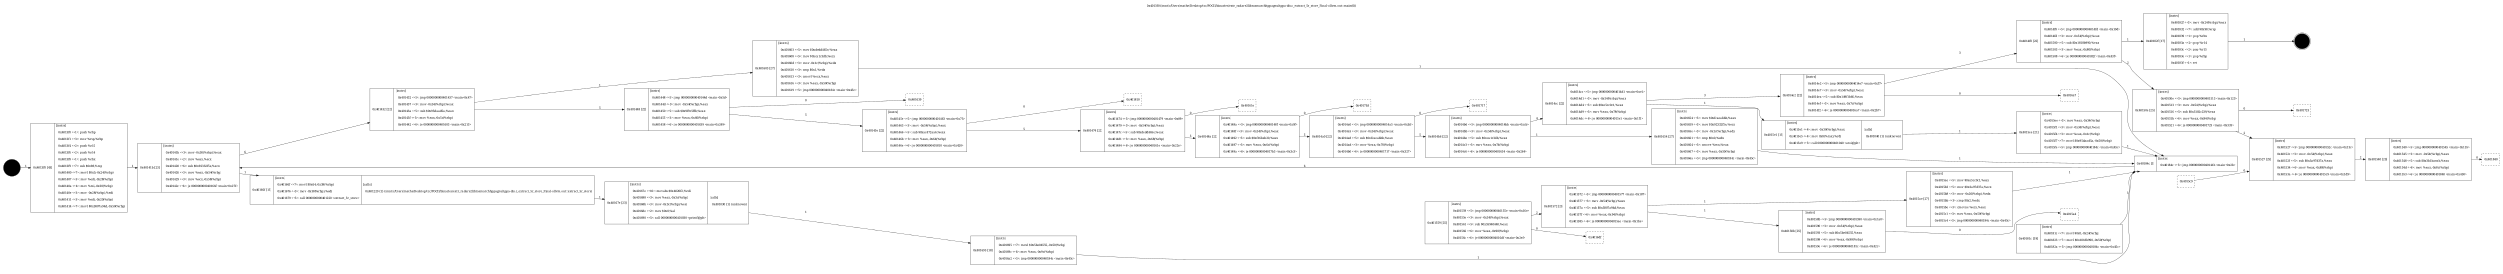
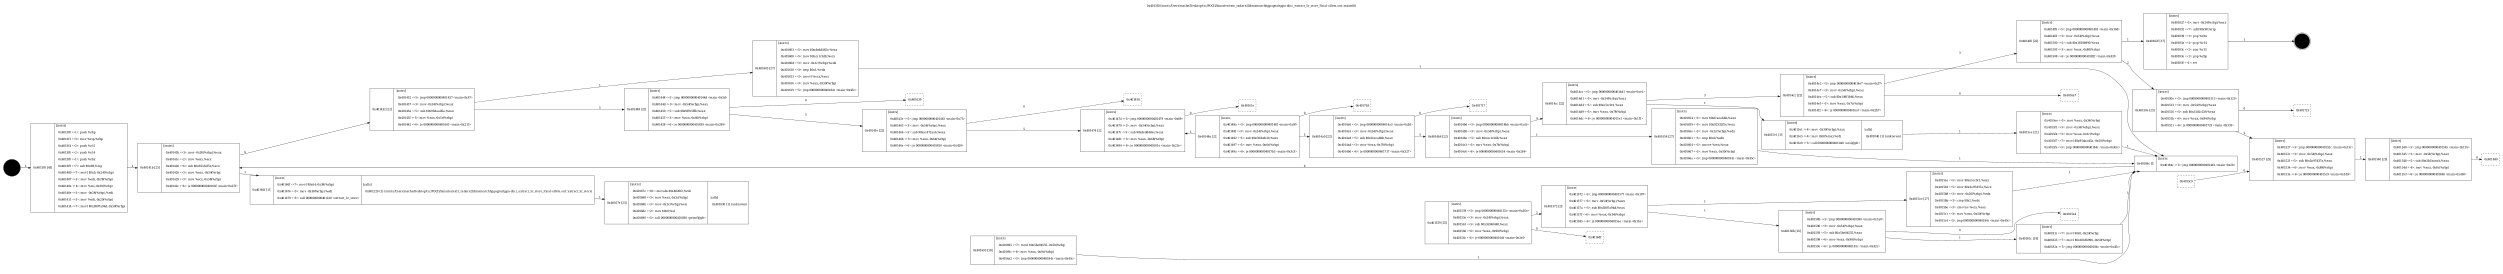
  digraph {
    fontname="Noto Serif"
    label="0x4013f0 (/mnt/c/Users/mathe/Desktop/tcc/POCII/binaries/extr_radare2librasmarchhppagnuhppa-dis.c_extract_5r_store_Final-ollvm.out::main(0))"
    labelloc=t
    rankdir=LR
    node [fontname="Noto Serif" shape=record]
    edge [fontname="Noto Serif"]
    Entry [fillcolor=black height=0.3 shape=circle style=filled width=0.3]
    n2 [label="{\n     0x4013f0 [43]\l\n     | [instrs]\l\n     &nbsp;&nbsp;0x4013f0 \<+1\>: push %rbp\l\n     &nbsp;&nbsp;0x4013f1 \<+3\>: mov %rsp,%rbp\l\n     &nbsp;&nbsp;0x4013f4 \<+2\>: push %r15\l\n     &nbsp;&nbsp;0x4013f6 \<+2\>: push %r14\l\n     &nbsp;&nbsp;0x4013f8 \<+1\>: push %rbx\l\n     &nbsp;&nbsp;0x4013f9 \<+7\>: sub $0x98,%rsp\l\n     &nbsp;&nbsp;0x401400 \<+7\>: movl $0x0,-0x24(%rbp)\l\n     &nbsp;&nbsp;0x401407 \<+3\>: mov %edi,-0x28(%rbp)\l\n     &nbsp;&nbsp;0x40140a \<+4\>: mov %rsi,-0x30(%rbp)\l\n     &nbsp;&nbsp;0x40140e \<+3\>: mov -0x28(%rbp),%edi\l\n     &nbsp;&nbsp;0x401411 \<+3\>: mov %edi,-0x20(%rbp)\l\n     &nbsp;&nbsp;0x401414 \<+7\>: movl $0x5807a94d,-0x50(%rbp)\l\n  }"]
    n3 [label="{\n     0x40141b [23]\l\n     | [instrs]\l\n     &nbsp;&nbsp;0x40141b \<+3\>: mov -0x50(%rbp),%eax\l\n     &nbsp;&nbsp;0x40141e \<+2\>: mov %eax,%ecx\l\n     &nbsp;&nbsp;0x401420 \<+6\>: sub $0x92332f5e,%ecx\l\n     &nbsp;&nbsp;0x401426 \<+3\>: mov %eax,-0x54(%rbp)\l\n     &nbsp;&nbsp;0x401429 \<+3\>: mov %ecx,-0x58(%rbp)\l\n     &nbsp;&nbsp;0x40142c \<+6\>: je 000000000040166f \<main+0x27f\>\l\n  }"]
    n4 [label="{\n     0x40166f [15]\l\n     | [instrs]\l\n     &nbsp;&nbsp;0x40166f \<+7\>: movl $0x64,-0x38(%rbp)\l\n     &nbsp;&nbsp;0x401676 \<+3\>: mov -0x38(%rbp),%edi\l\n     &nbsp;&nbsp;0x401679 \<+5\>: call 0000000000401220 \<extract_5r_store\>\l\n     | [calls]\l\n     &nbsp;&nbsp;0x401220 \{1\} (/mnt/c/Users/mathe/Desktop/tcc/POCII/binaries/extr_radare2librasmarchhppagnuhppa-dis.c_extract_5r_store_Final-ollvm.out::extract_5r_store)\l\n  }"]
    n5 [label="{\n     0x401432 [22]\l\n     | [instrs]\l\n     &nbsp;&nbsp;0x401432 \<+5\>: jmp 0000000000401437 \<main+0x47\>\l\n     &nbsp;&nbsp;0x401437 \<+3\>: mov -0x54(%rbp),%eax\l\n     &nbsp;&nbsp;0x40143a \<+5\>: sub $0x95daad5a,%eax\l\n     &nbsp;&nbsp;0x40143f \<+3\>: mov %eax,-0x5c(%rbp)\l\n     &nbsp;&nbsp;0x401442 \<+6\>: je 0000000000401603 \<main+0x213\>\l\n  }"]
    n6 [label="{\n     0x40167e [23]\l\n     | [instrs]\l\n     &nbsp;&nbsp;0x40167e \<+10\>: movabs $0x4020f2,%rdi\l\n     &nbsp;&nbsp;0x401688 \<+3\>: mov %eax,-0x3c(%rbp)\l\n     &nbsp;&nbsp;0x40168b \<+3\>: mov -0x3c(%rbp),%esi\l\n     &nbsp;&nbsp;0x40168e \<+2\>: mov $0x0,%al\l\n     &nbsp;&nbsp;0x401690 \<+5\>: call 0000000000401030 \<printf@plt\>\l\n     | [calls]\l\n     &nbsp;&nbsp;0x401030 \{1\} (unknown)\l\n  }"]
    n7 [label="{\n     0x401603 [27]\l\n     | [instrs]\l\n     &nbsp;&nbsp;0x401603 \<+5\>: mov $0xdedd465e,%eax\l\n     &nbsp;&nbsp;0x401608 \<+5\>: mov $0xca1c3db,%ecx\l\n     &nbsp;&nbsp;0x40160d \<+3\>: mov -0x1c(%rbp),%edx\l\n     &nbsp;&nbsp;0x401610 \<+3\>: cmp $0x1,%edx\l\n     &nbsp;&nbsp;0x401613 \<+3\>: cmovl %ecx,%eax\l\n     &nbsp;&nbsp;0x401616 \<+3\>: mov %eax,-0x50(%rbp)\l\n     &nbsp;&nbsp;0x401619 \<+5\>: jmp 000000000040184c \<main+0x45c\>\l\n  }"]
    n8 [label="{\n     0x401448 [22]\l\n     | [instrs]\l\n     &nbsp;&nbsp;0x401448 \<+5\>: jmp 000000000040144d \<main+0x5d\>\l\n     &nbsp;&nbsp;0x40144d \<+3\>: mov -0x54(%rbp),%eax\l\n     &nbsp;&nbsp;0x401450 \<+5\>: sub $0x9f9c5ffb,%eax\l\n     &nbsp;&nbsp;0x401455 \<+3\>: mov %eax,-0x60(%rbp)\l\n     &nbsp;&nbsp;0x401458 \<+6\>: je 0000000000401639 \<main+0x249\>\l\n  }"]
    n9 [label="{\n     0x401695 [18]\l\n     | [instrs]\l\n     &nbsp;&nbsp;0x401695 \<+7\>: movl $0x5be04555,-0x50(%rbp)\l\n     &nbsp;&nbsp;0x40169c \<+6\>: mov %eax,-0x9c(%rbp)\l\n     &nbsp;&nbsp;0x4016a2 \<+5\>: jmp 000000000040184c \<main+0x45c\>\l\n  }"]
    n10 [label="{\n     0x40184c [5]\l\n     | [instrs]\l\n     &nbsp;&nbsp;0x40184c \<+5\>: jmp 000000000040141b \<main+0x2b\>\l\n  }"]
    n11 [label="{\n     0x401639\l\n  }" style=dashed]
    n12 [label="{\n     0x40145e [22]\l\n     | [instrs]\l\n     &nbsp;&nbsp;0x40145e \<+5\>: jmp 0000000000401463 \<main+0x73\>\l\n     &nbsp;&nbsp;0x401463 \<+3\>: mov -0x54(%rbp),%eax\l\n     &nbsp;&nbsp;0x401466 \<+5\>: sub $0xac472aa6,%eax\l\n     &nbsp;&nbsp;0x40146b \<+3\>: mov %eax,-0x64(%rbp)\l\n     &nbsp;&nbsp;0x40146e \<+6\>: je 0000000000401810 \<main+0x420\>\l\n  }"]
    Exit [fillcolor=black height=0.3 peripheries=2 shape=circle style=filled width=0.3]
    n14 [label="{\n     0x401810\l\n  }" style=dashed]
    n15 [label="{\n     0x401474 [22]\l\n     | [instrs]\l\n     &nbsp;&nbsp;0x401474 \<+5\>: jmp 0000000000401479 \<main+0x89\>\l\n     &nbsp;&nbsp;0x401479 \<+3\>: mov -0x54(%rbp),%eax\l\n     &nbsp;&nbsp;0x40147c \<+5\>: sub $0xdedd465e,%eax\l\n     &nbsp;&nbsp;0x401481 \<+3\>: mov %eax,-0x68(%rbp)\l\n     &nbsp;&nbsp;0x401484 \<+6\>: je 000000000040161e \<main+0x22e\>\l\n  }"]
    n16 [label="{\n     0x4015a4\l\n  }" style=dashed]
    n17 [label="{\n     0x40161e\l\n  }" style=dashed]
    n18 [label="{\n     0x40148a [22]\l\n     | [instrs]\l\n     &nbsp;&nbsp;0x40148a \<+5\>: jmp 000000000040148f \<main+0x9f\>\l\n     &nbsp;&nbsp;0x40148f \<+3\>: mov -0x54(%rbp),%eax\l\n     &nbsp;&nbsp;0x401492 \<+5\>: sub $0xf16beb20,%eax\l\n     &nbsp;&nbsp;0x401497 \<+3\>: mov %eax,-0x6c(%rbp)\l\n     &nbsp;&nbsp;0x40149a \<+6\>: je 00000000004017b3 \<main+0x3c3\>\l\n  }"]
    n19 [label="{\n     0x40181c [19]\l\n     | [instrs]\l\n     &nbsp;&nbsp;0x40181c \<+7\>: movl $0x0,-0x24(%rbp)\l\n     &nbsp;&nbsp;0x401823 \<+7\>: movl $0x1818b990,-0x50(%rbp)\l\n     &nbsp;&nbsp;0x40182a \<+5\>: jmp 000000000040184c \<main+0x45c\>\l\n  }"]
    n20 [label="{\n     0x4017b3\l\n  }" style=dashed]
    n21 [label="{\n     0x4014a0 [22]\l\n     | [instrs]\l\n     &nbsp;&nbsp;0x4014a0 \<+5\>: jmp 00000000004014a5 \<main+0xb5\>\l\n     &nbsp;&nbsp;0x4014a5 \<+3\>: mov -0x54(%rbp),%eax\l\n     &nbsp;&nbsp;0x4014a8 \<+5\>: sub $0xfcaeabbb,%eax\l\n     &nbsp;&nbsp;0x4014ad \<+3\>: mov %eax,-0x70(%rbp)\l\n     &nbsp;&nbsp;0x4014b0 \<+6\>: je 0000000000401717 \<main+0x327\>\l\n  }"]
    n22 [label="{\n     0x401717\l\n  }" style=dashed]
    n23 [label="{\n     0x4014b6 [22]\l\n     | [instrs]\l\n     &nbsp;&nbsp;0x4014b6 \<+5\>: jmp 00000000004014bb \<main+0xcb\>\l\n     &nbsp;&nbsp;0x4014bb \<+3\>: mov -0x54(%rbp),%eax\l\n     &nbsp;&nbsp;0x4014be \<+5\>: sub $0xca1c3db,%eax\l\n     &nbsp;&nbsp;0x4014c3 \<+3\>: mov %eax,-0x74(%rbp)\l\n     &nbsp;&nbsp;0x4014c6 \<+6\>: je 0000000000401654 \<main+0x264\>\l\n  }"]
    n24 [label="{\n     0x401654 [27]\l\n     | [instrs]\l\n     &nbsp;&nbsp;0x401654 \<+5\>: mov $0xfcaeabbb,%eax\l\n     &nbsp;&nbsp;0x401659 \<+5\>: mov $0x92332f5e,%ecx\l\n     &nbsp;&nbsp;0x40165e \<+3\>: mov -0x1c(%rbp),%edx\l\n     &nbsp;&nbsp;0x401661 \<+3\>: cmp $0x0,%edx\l\n     &nbsp;&nbsp;0x401664 \<+3\>: cmove %ecx,%eax\l\n     &nbsp;&nbsp;0x401667 \<+3\>: mov %eax,-0x50(%rbp)\l\n     &nbsp;&nbsp;0x40166a \<+5\>: jmp 000000000040184c \<main+0x45c\>\l\n  }"]
    n25 [label="{\n     0x4014cc [22]\l\n     | [instrs]\l\n     &nbsp;&nbsp;0x4014cc \<+5\>: jmp 00000000004014d1 \<main+0xe1\>\l\n     &nbsp;&nbsp;0x4014d1 \<+3\>: mov -0x54(%rbp),%eax\l\n     &nbsp;&nbsp;0x4014d4 \<+5\>: sub $0xe5cc0c1,%eax\l\n     &nbsp;&nbsp;0x4014d9 \<+3\>: mov %eax,-0x78(%rbp)\l\n     &nbsp;&nbsp;0x4014dc \<+6\>: je 00000000004015e1 \<main+0x1f1\>\l\n  }"]
    n26 [label="{\n     0x4015ee [21]\l\n     | [instrs]\l\n     &nbsp;&nbsp;0x4015ee \<+3\>: mov %eax,-0x34(%rbp)\l\n     &nbsp;&nbsp;0x4015f1 \<+3\>: mov -0x34(%rbp),%eax\l\n     &nbsp;&nbsp;0x4015f4 \<+3\>: mov %eax,-0x1c(%rbp)\l\n     &nbsp;&nbsp;0x4015f7 \<+7\>: movl $0x95daad5a,-0x50(%rbp)\l\n     &nbsp;&nbsp;0x4015fe \<+5\>: jmp 000000000040184c \<main+0x45c\>\l\n  }"]
    n27 [label="{\n     0x4015e1 [13]\l\n     | [instrs]\l\n     &nbsp;&nbsp;0x4015e1 \<+4\>: mov -0x30(%rbp),%rax\l\n     &nbsp;&nbsp;0x4015e5 \<+4\>: mov 0x8(%rax),%rdi\l\n     &nbsp;&nbsp;0x4015e9 \<+5\>: call 0000000000401040 \<atoi@plt\>\l\n     | [calls]\l\n     &nbsp;&nbsp;0x401040 \{1\} (unknown)\l\n  }"]
    n28 [label="{\n     0x4014e2 [22]\l\n     | [instrs]\l\n     &nbsp;&nbsp;0x4014e2 \<+5\>: jmp 00000000004014e7 \<main+0xf7\>\l\n     &nbsp;&nbsp;0x4014e7 \<+3\>: mov -0x54(%rbp),%eax\l\n     &nbsp;&nbsp;0x4014ea \<+5\>: sub $0x149f1b66,%eax\l\n     &nbsp;&nbsp;0x4014ef \<+3\>: mov %eax,-0x7c(%rbp)\l\n     &nbsp;&nbsp;0x4014f2 \<+6\>: je 00000000004016a7 \<main+0x2b7\>\l\n  }"]
    n29 [label="{\n     0x4016a7\l\n  }" style=dashed]
    n30 [label="{\n     0x4014f8 [22]\l\n     | [instrs]\l\n     &nbsp;&nbsp;0x4014f8 \<+5\>: jmp 00000000004014fd \<main+0x10d\>\l\n     &nbsp;&nbsp;0x4014fd \<+3\>: mov -0x54(%rbp),%eax\l\n     &nbsp;&nbsp;0x401500 \<+5\>: sub $0x1818b990,%eax\l\n     &nbsp;&nbsp;0x401505 \<+3\>: mov %eax,-0x80(%rbp)\l\n     &nbsp;&nbsp;0x401508 \<+6\>: je 000000000040182f \<main+0x43f\>\l\n  }"]
    n31 [label="{\n     0x40182f [17]\l\n     | [instrs]\l\n     &nbsp;&nbsp;0x40182f \<+3\>: mov -0x24(%rbp),%eax\l\n     &nbsp;&nbsp;0x401832 \<+7\>: add $0x98,%rsp\l\n     &nbsp;&nbsp;0x401839 \<+1\>: pop %rbx\l\n     &nbsp;&nbsp;0x40183a \<+2\>: pop %r14\l\n     &nbsp;&nbsp;0x40183c \<+2\>: pop %r15\l\n     &nbsp;&nbsp;0x40183e \<+1\>: pop %rbp\l\n     &nbsp;&nbsp;0x40183f \<+1\>: ret\l\n  }"]
    n32 [label="{\n     0x40150e [25]\l\n     | [instrs]\l\n     &nbsp;&nbsp;0x40150e \<+5\>: jmp 0000000000401513 \<main+0x123\>\l\n     &nbsp;&nbsp;0x401513 \<+3\>: mov -0x54(%rbp),%eax\l\n     &nbsp;&nbsp;0x401516 \<+5\>: sub $0x3102c239,%eax\l\n     &nbsp;&nbsp;0x40151b \<+6\>: mov %eax,-0x84(%rbp)\l\n     &nbsp;&nbsp;0x401521 \<+6\>: je 0000000000401723 \<main+0x333\>\l\n  }"]
    n33 [label="{\n     0x40158b [25]\l\n     | [instrs]\l\n     &nbsp;&nbsp;0x40158b \<+5\>: jmp 0000000000401590 \<main+0x1a0\>\l\n     &nbsp;&nbsp;0x401590 \<+3\>: mov -0x54(%rbp),%eax\l\n     &nbsp;&nbsp;0x401593 \<+5\>: sub $0x5be04555,%eax\l\n     &nbsp;&nbsp;0x401598 \<+6\>: mov %eax,-0x98(%rbp)\l\n     &nbsp;&nbsp;0x40159e \<+6\>: je 000000000040181c \<main+0x42c\>\l\n  }"]
    n34 [label="{\n     0x401723\l\n  }" style=dashed]
    n35 [label="{\n     0x401527 [25]\l\n     | [instrs]\l\n     &nbsp;&nbsp;0x401527 \<+5\>: jmp 000000000040152c \<main+0x13c\>\l\n     &nbsp;&nbsp;0x40152c \<+3\>: mov -0x54(%rbp),%eax\l\n     &nbsp;&nbsp;0x40152f \<+5\>: sub $0x3a97d37a,%eax\l\n     &nbsp;&nbsp;0x401534 \<+6\>: mov %eax,-0x88(%rbp)\l\n     &nbsp;&nbsp;0x40153a \<+6\>: je 00000000004015c9 \<main+0x1d9\>\l\n  }"]
    n36 [label="{\n     0x4015ae [27]\l\n     | [instrs]\l\n     &nbsp;&nbsp;0x4015ae \<+5\>: mov $0xe5cc0c1,%eax\l\n     &nbsp;&nbsp;0x4015b3 \<+5\>: mov $0x3a97d37a,%ecx\l\n     &nbsp;&nbsp;0x4015b8 \<+3\>: mov -0x20(%rbp),%edx\l\n     &nbsp;&nbsp;0x4015bb \<+3\>: cmp $0x2,%edx\l\n     &nbsp;&nbsp;0x4015be \<+3\>: cmovne %ecx,%eax\l\n     &nbsp;&nbsp;0x4015c1 \<+3\>: mov %eax,-0x50(%rbp)\l\n     &nbsp;&nbsp;0x4015c4 \<+5\>: jmp 000000000040184c \<main+0x45c\>\l\n  }"]
    n37 [label="{\n     0x401540 [25]\l\n     | [instrs]\l\n     &nbsp;&nbsp;0x401540 \<+5\>: jmp 0000000000401545 \<main+0x155\>\l\n     &nbsp;&nbsp;0x401545 \<+3\>: mov -0x54(%rbp),%eax\l\n     &nbsp;&nbsp;0x401548 \<+5\>: sub $0x3b1baeab,%eax\l\n     &nbsp;&nbsp;0x40154d \<+6\>: mov %eax,-0x8c(%rbp)\l\n     &nbsp;&nbsp;0x401553 \<+6\>: je 0000000000401840 \<main+0x450\>\l\n  }"]
    n38 [label="{\n     0x401572 [25]\l\n     | [instrs]\l\n     &nbsp;&nbsp;0x401572 \<+5\>: jmp 0000000000401577 \<main+0x187\>\l\n     &nbsp;&nbsp;0x401577 \<+3\>: mov -0x54(%rbp),%eax\l\n     &nbsp;&nbsp;0x40157a \<+5\>: sub $0x5807a94d,%eax\l\n     &nbsp;&nbsp;0x40157f \<+6\>: mov %eax,-0x94(%rbp)\l\n     &nbsp;&nbsp;0x401585 \<+6\>: je 00000000004015ae \<main+0x1be\>\l\n  }"]
    n39 [label="{\n     0x4015c9\l\n  }" style=dashed]
    n40 [label="{\n     0x401840\l\n  }" style=dashed]
    n41 [label="{\n     0x4016df\l\n  }" style=dashed]
    n42 [label="{\n     0x401559 [25]\l\n     | [instrs]\l\n     &nbsp;&nbsp;0x401559 \<+5\>: jmp 000000000040155e \<main+0x16e\>\l\n     &nbsp;&nbsp;0x40155e \<+3\>: mov -0x54(%rbp),%eax\l\n     &nbsp;&nbsp;0x401561 \<+5\>: sub $0x55940440,%eax\l\n     &nbsp;&nbsp;0x401566 \<+6\>: mov %eax,-0x90(%rbp)\l\n     &nbsp;&nbsp;0x40156c \<+6\>: je 00000000004016df \<main+0x2ef\>\l\n  }"]
    Entry -> n2 [label=" 1"]
    n2 -> n3 [label=" 1"]
    n3 -> n4 [label=" 1"]
    n3 -> n5 [label=" 6"]
    n4 -> n6 [label=" 1"]
    n5 -> n7 [label=" 1"]
    n5 -> n8 [label=" 5"]
-   n6 -> n9 [label=" 1"]
    n7 -> n10 [label=" 1"]
    n8 -> n11 [label=" 0"]
    n8 -> n12 [label=" 5"]
    n9 -> n10 [label=" 1"]
    n10 -> n3 [label=" 6"]
    n12 -> n14 [label=" 0"]
    n12 -> n15 [label=" 5"]
    n15 -> n17 [label=" 0"]
-   n15 -> n18 [label=" 5"]
+   n18 -> n15 [label=" 5"]
    n18 -> n20 [label=" 0"]
    n18 -> n21 [label=" 5"]
    n19 -> n10 [label=" 1"]
    n21 -> n22 [label=" 0"]
    n21 -> n23 [label=" 5"]
    n23 -> n24 [label=" 1"]
    n23 -> n25 [label=" 4"]
    n24 -> n10 [label=" 1"]
    n25 -> n27 [label=" 1"]
    n25 -> n28 [label=" 3"]
    n26 -> n10 [label=" 1"]
    n27 -> n26 [label=" 1"]
    n28 -> n29 [label=" 0"]
    n28 -> n30 [label=" 3"]
    n30 -> n31 [label=" 1"]
    n30 -> n32 [label=" 2"]
    n31 -> Exit [label=" 1"]
    n32 -> n34 [label=" 0"]
    n32 -> n35 [label=" 2"]
    n33 -> n16 [label=" 0"]
+   n33 -> n19 [label=" 1"]
    n35 -> n37 [label=" 2"]
    n36 -> n10 [label=" 1"]
    n37 -> n40 [label=" 0"]
    n38 -> n33 [label=" 1"]
    n38 -> n36 [label=" 1"]
    n39 -> n35 [label=" 0"]
    n42 -> n38 [label=" 2"]
    n42 -> n41 [label=" 0"]
  }
